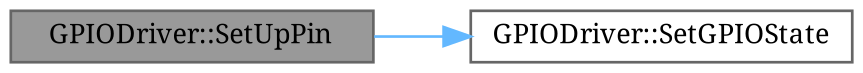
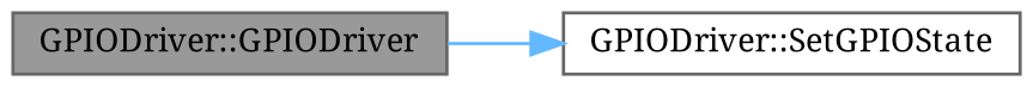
  digraph {
    rankdir=LR
    fontname="Noto Serif"
    node [fontname="Noto Serif" fontsize=10 shape=box style=filled]
-   n1 [color=gray40 fillcolor=grey60 fontcolor=black height=0.2 label="GPIODriver::SetUpPin" width=0.4]
+   n1 [color=gray40 fillcolor=grey60 fontcolor=black height=0.2 label="GPIODriver::GPIODriver" width=0.4]
    n2 [color=grey40 fillcolor=white height=0.2 label="GPIODriver::SetGPIOState" width=0.4]
    n1 -> n2 [color=steelblue1 fontname="Noto Serif" fontsize=10 labelfontname=Helvetica labelfontsize=10 style=solid]
  }
